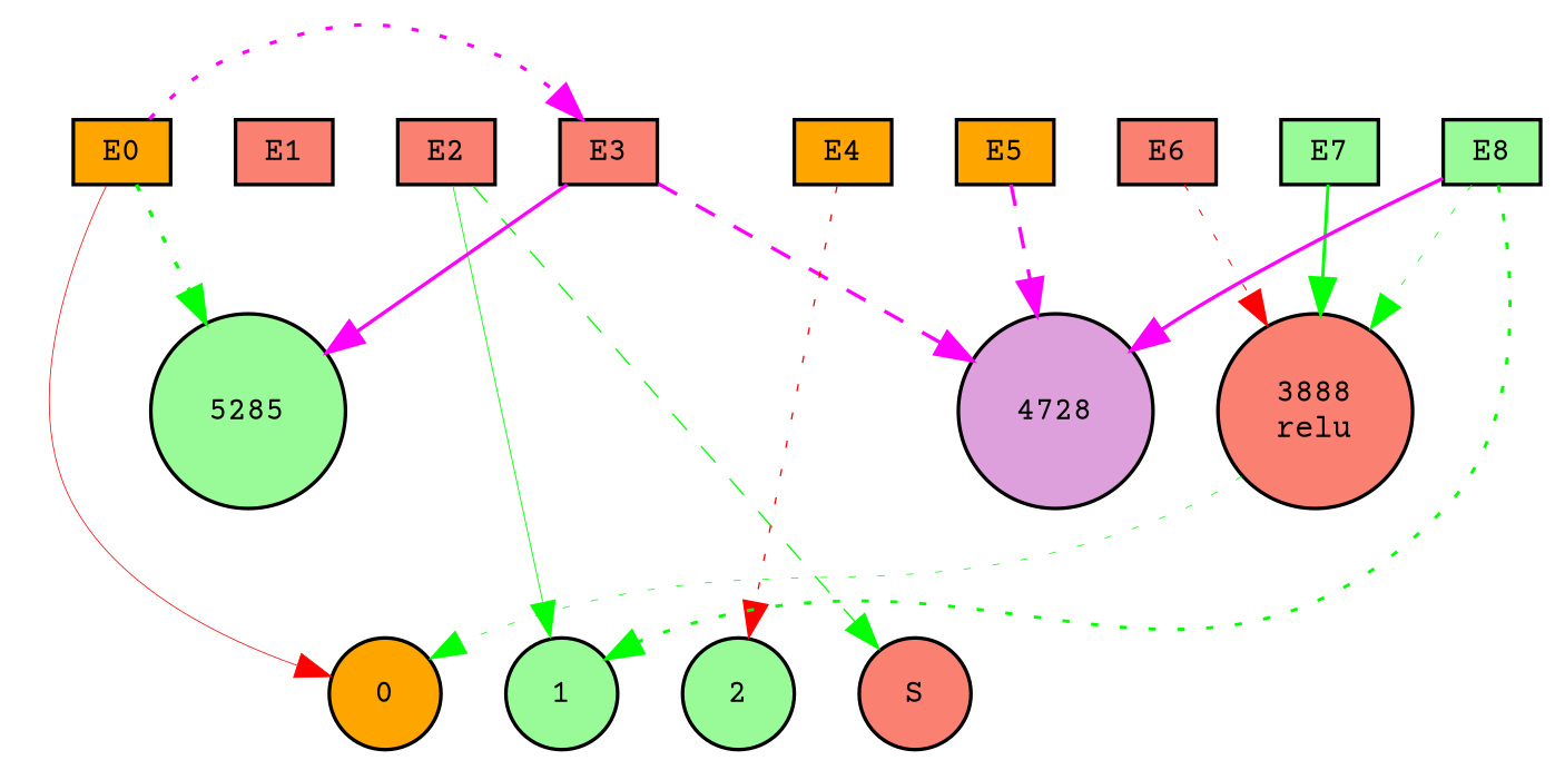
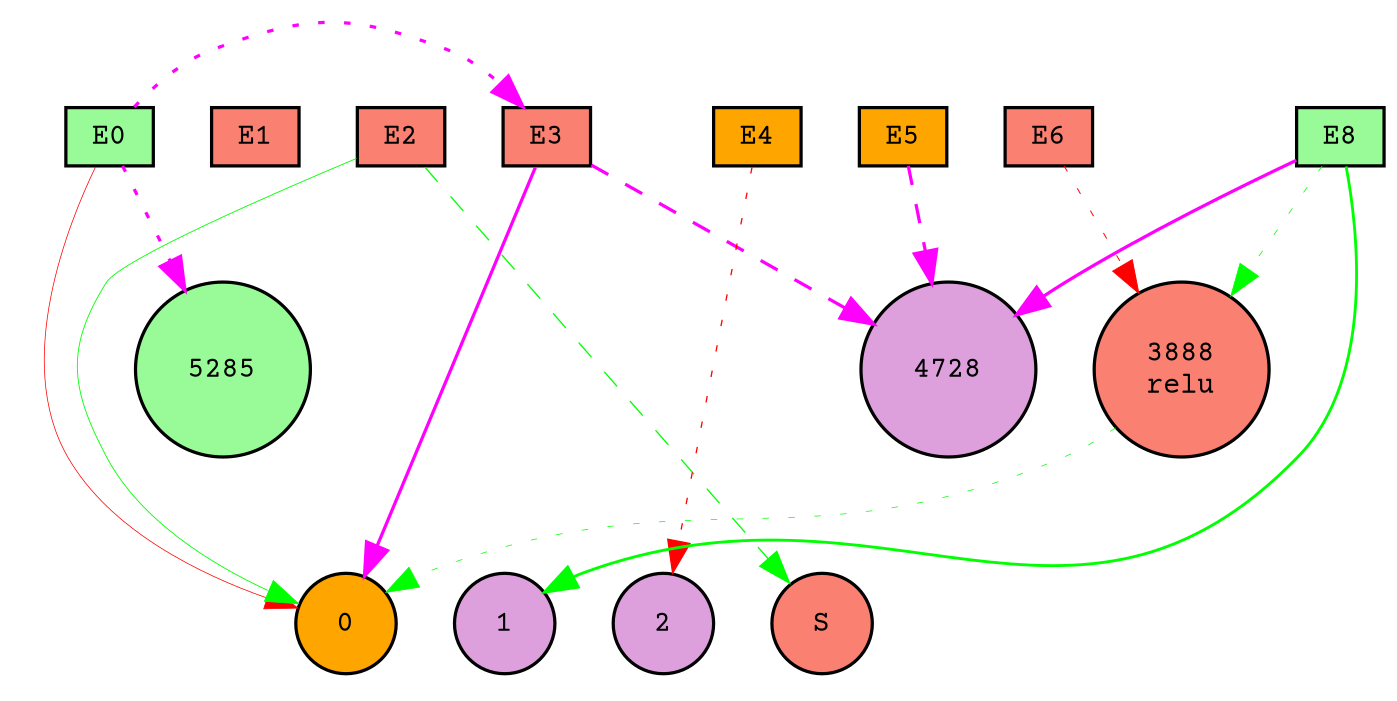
  digraph {
    fontname="Courier Prime"
    node [fillcolor=salmon fontname="Courier Prime" fontsize=9 shape=box style=filled]
    edge [fontname="Courier Prime" style=invis]
-   E0 [fillcolor=orange height=0.2 width=0.2]
+   E0 [fillcolor=palegreen height=0.2 width=0.2]
    E1 [height=0.2 width=0.2]
    E2 [height=0.2 width=0.2]
    E3 [height=0.2 width=0.2]
    E4 [fillcolor=orange height=0.2 width=0.2]
    E5 [fillcolor=orange height=0.2 width=0.2]
    E6 [height=0.2 width=0.2]
-   E7 [fillcolor=palegreen height=0.2 width=0.2]
    E8 [fillcolor=palegreen height=0.2 width=0.2]
    0 [fillcolor=orange height=0.2 shape=circle width=0.2]
-   1 [fillcolor=palegreen height=0.2 shape=circle width=0.2]
-   2 [fillcolor=palegreen height=0.2 shape=circle width=0.2]
+   1 [fillcolor=plum height=0.2 shape=circle width=0.2]
+   2 [fillcolor=plum height=0.2 shape=circle width=0.2]
    S [height=0.2 shape=circle width=0.2]
    5285 [fillcolor=palegreen height=0.2 shape=circle width=0.2]
    4728 [fillcolor=plum height=0.2 shape=circle width=0.2]
    n16 [height=0.2 label="3888\nrelu" shape=circle width=0.2]
    subgraph sub_1 {
      rank=source
      E0
      E1
      E2
      E3
      E4
      E5
      E6
-     E7
      E8
    }
    subgraph sub_2 {
      rank=sink
      0
      1
      2
      S
    }
    E0 -> E1
    E0 -> E3 [color=magenta penwidth=1 style=dotted]
    E0 -> 0 [color=red penwidth=0.2303531006714904 style=solid]
-   E0 -> 5285 [color=green penwidth=1 style=dotted]
+   E0 -> 5285 [color=magenta penwidth=1 style=dotted]
    E1 -> E2
    E2 -> E3
-   E2 -> 1 [color=green penwidth=0.2665654617045916 style=solid]
+   E2 -> 0 [color=green penwidth=0.2665654617045916 style=solid]
    E2 -> S [color=green penwidth=0.4037153731445644 style=dashed]
    E3 -> E4
-   E3 -> 5285 [color=magenta penwidth=1 style=solid]
+   E3 -> 0 [color=magenta penwidth=1 style=solid]
    E3 -> 4728 [color=magenta penwidth=1 style=dashed]
    E4 -> E5
    E4 -> 2 [color=red penwidth=0.40022544656822623 style=dotted]
    E5 -> E6
    E5 -> 4728 [color=magenta penwidth=1 style=dashed]
-   E6 -> E7
    E6 -> n16 [color=red penwidth=0.30290047602486736 style=dotted]
-   E7 -> E8
-   E7 -> n16 [color=green penwidth=0.8971302273135023 style=solid]
-   E8 -> 1 [color=green penwidth=0.8794820927444686 style=dotted]
+   E8 -> 1 [color=green penwidth=0.8794820927444686 style=solid]
    E8 -> 4728 [color=magenta penwidth=1 style=solid]
    E8 -> n16 [color=green penwidth=0.23509653258663696 style=dotted]
    0 -> 1
    1 -> 2
    2 -> S
    n16 -> 0 [color=green penwidth=0.22450102925862758 style=dotted]
  }
